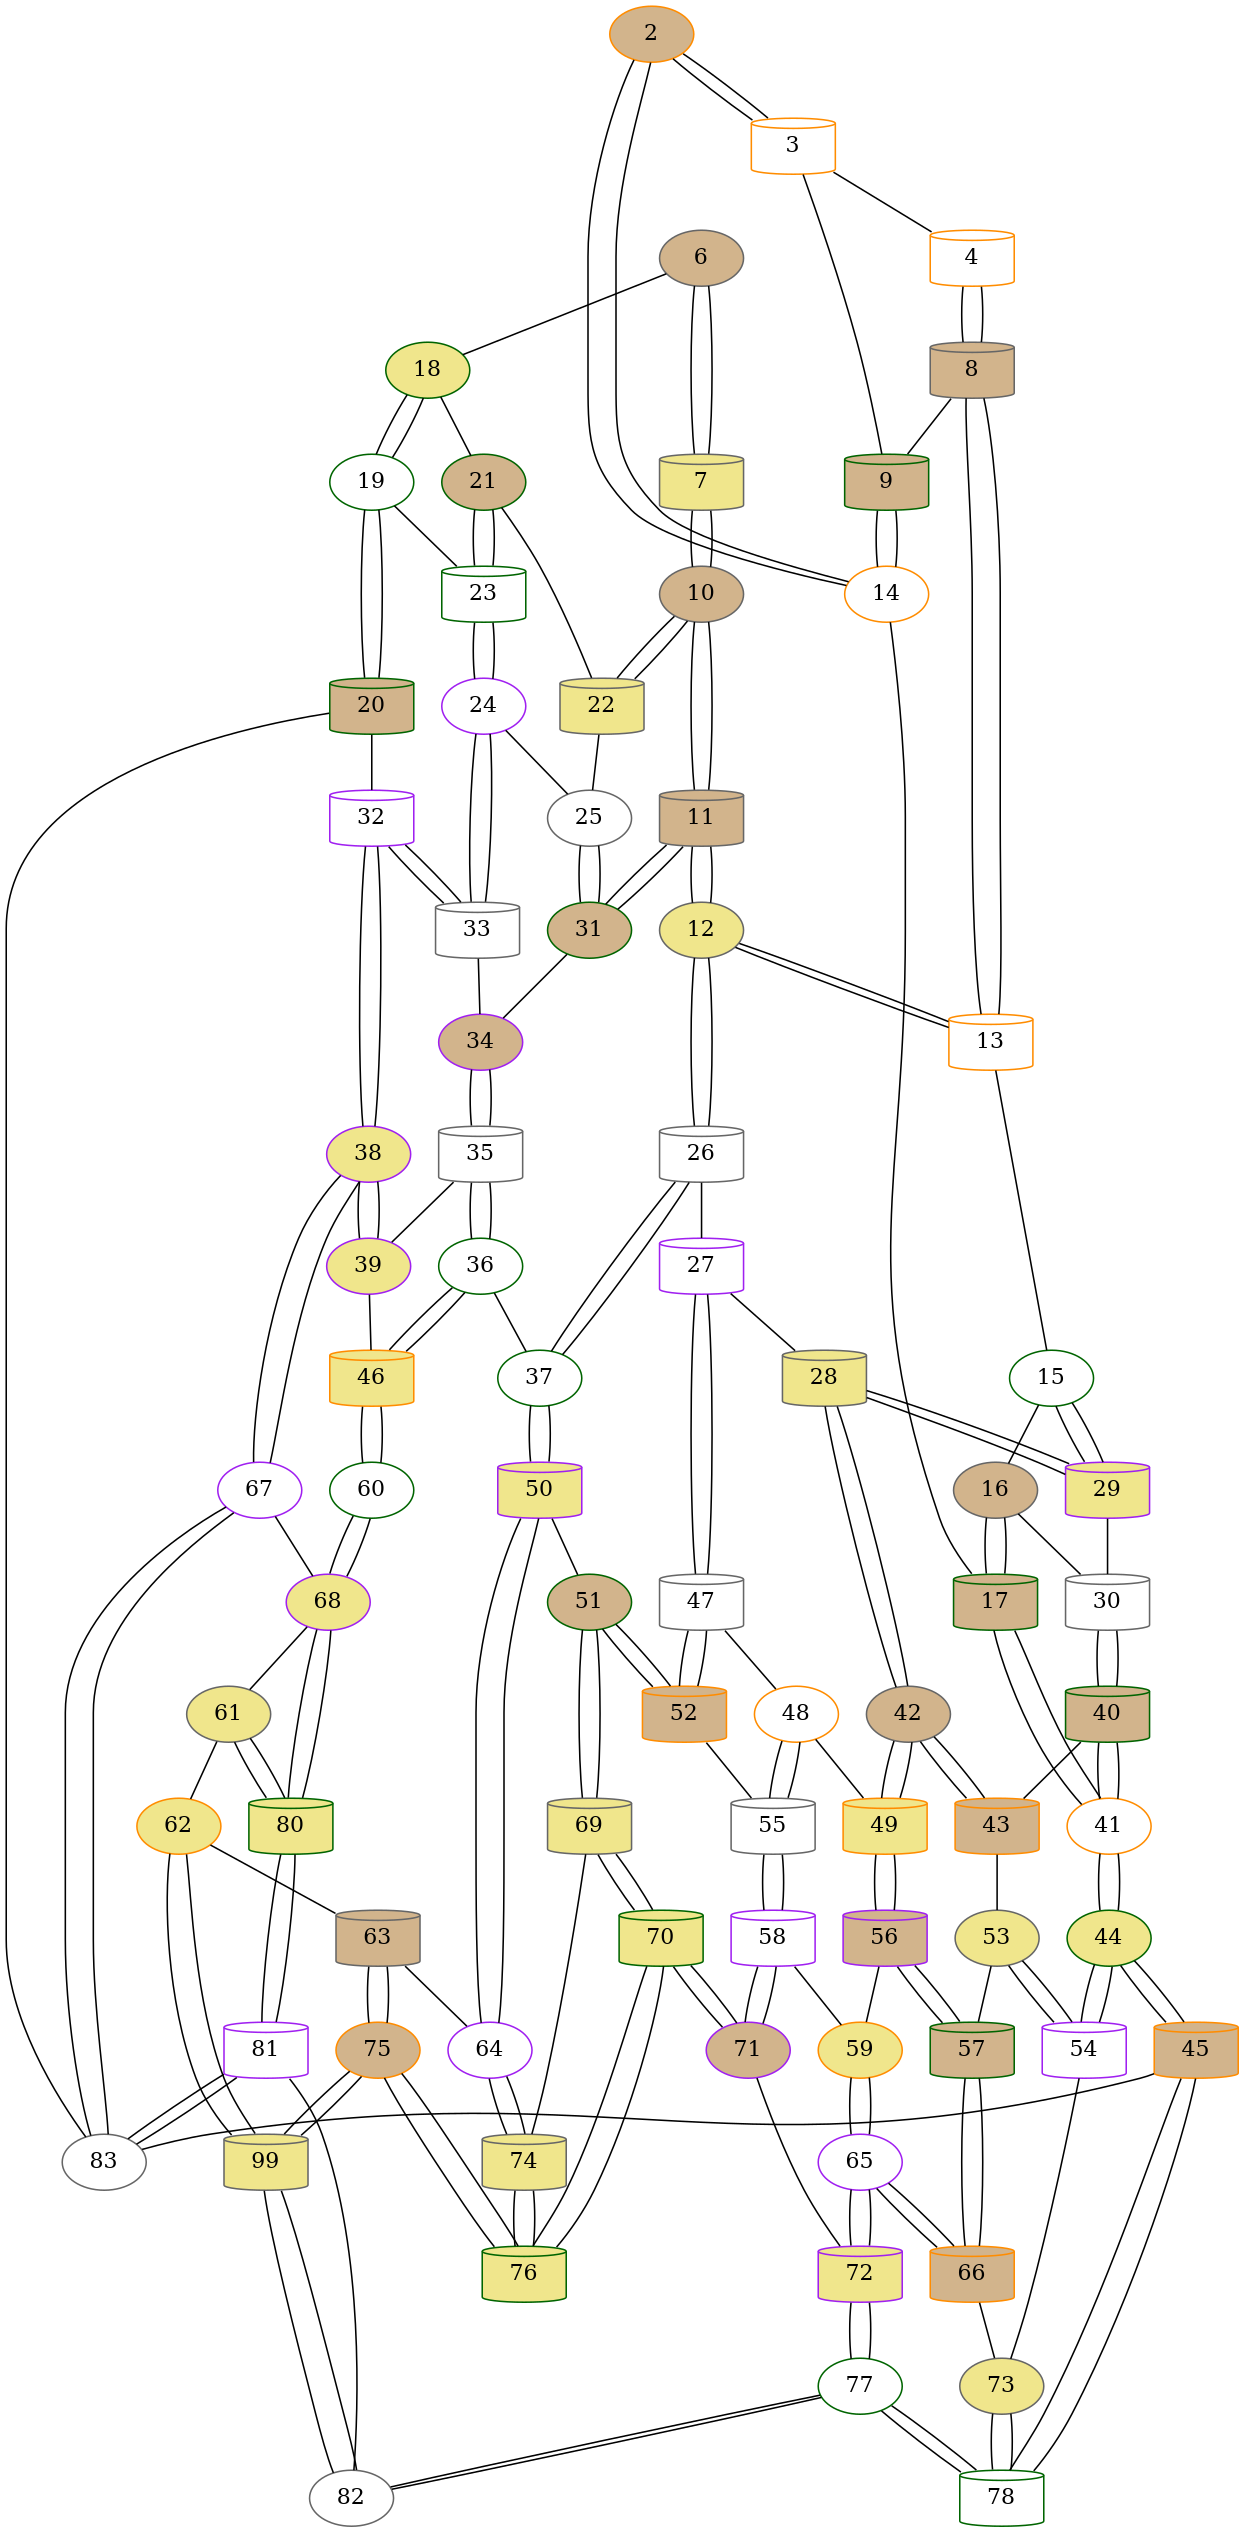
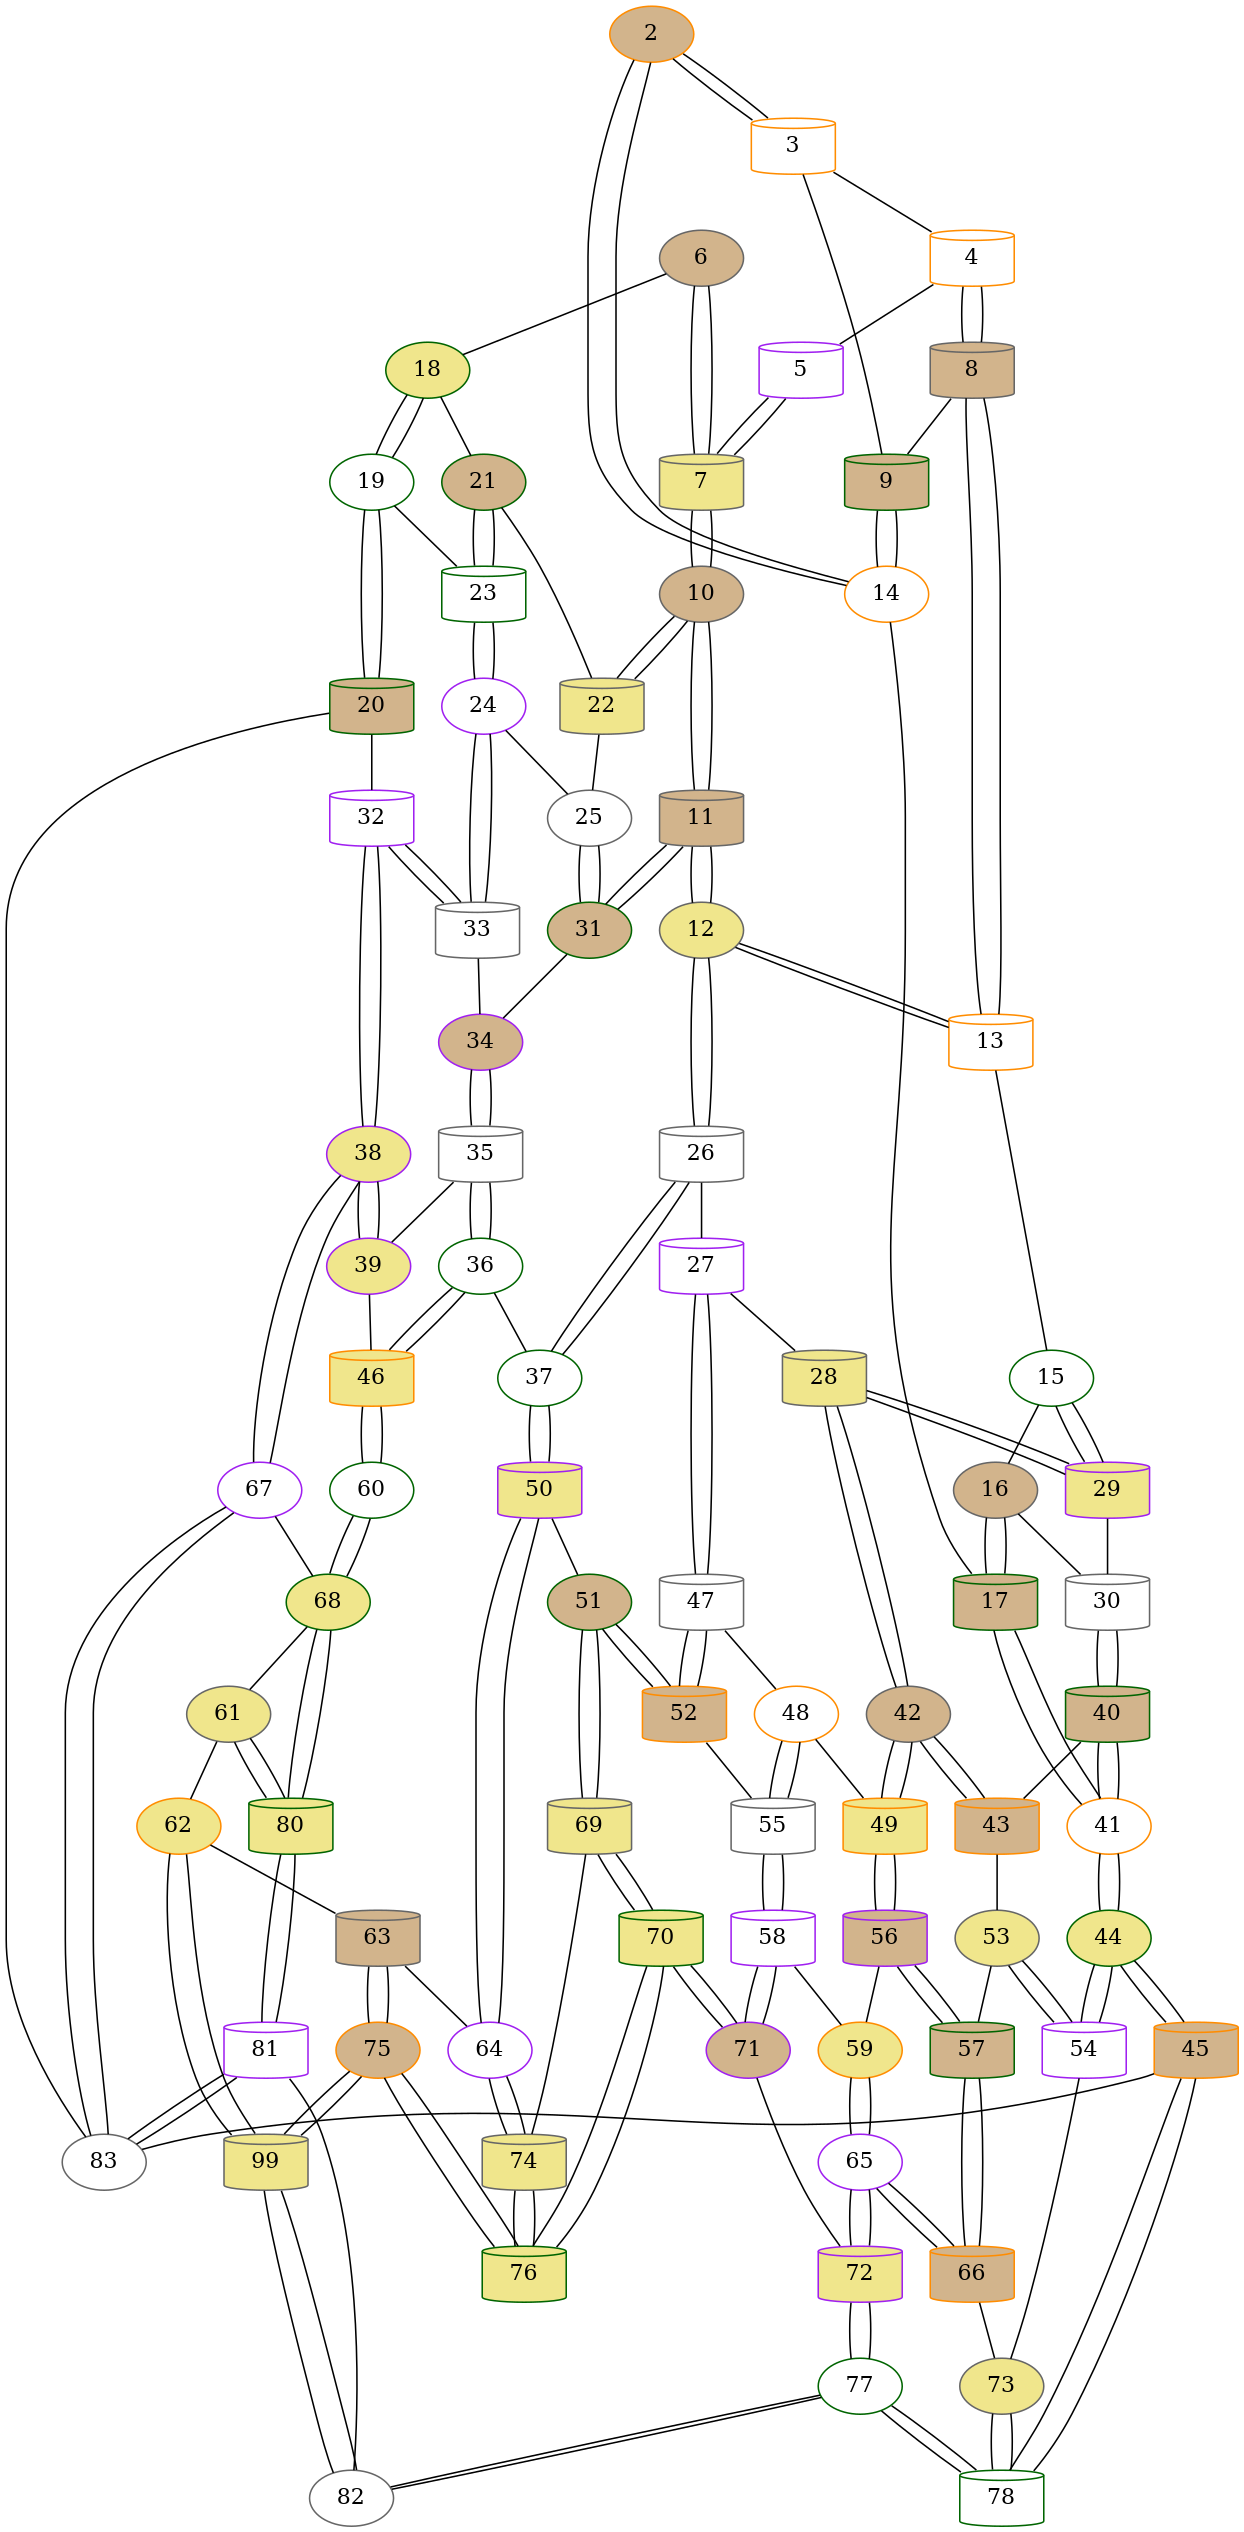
  graph {
    node [color=gray40 fillcolor=white shape=cylinder style=filled]
    2 [color=darkorange fillcolor=tan shape=ellipse]
    3 [color=darkorange]
    14 [color=darkorange shape=ellipse]
    6 [fillcolor=tan shape=ellipse]
    7 [fillcolor=khaki]
    18 [color=darkgreen fillcolor=khaki shape=ellipse]
    20 [color=darkgreen fillcolor=tan]
    32 [color=purple]
    83 [shape=ellipse]
    4 [color=darkorange]
    9 [color=darkgreen fillcolor=tan]
    17 [color=darkgreen fillcolor=tan]
    45 [color=darkorange fillcolor=tan]
    78 [color=darkgreen]
+   5 [color=purple]
    8 [fillcolor=tan]
    13 [color=darkorange]
    10 [fillcolor=tan shape=ellipse]
    19 [color=darkgreen shape=ellipse]
    21 [color=darkgreen fillcolor=tan shape=ellipse]
    11 [fillcolor=tan]
    22 [fillcolor=khaki]
    15 [color=darkgreen shape=ellipse]
    12 [fillcolor=khaki shape=ellipse]
    31 [color=darkgreen fillcolor=tan shape=ellipse]
    25 [shape=ellipse]
    26
    34 [color=purple fillcolor=tan shape=ellipse]
    27 [color=purple]
    37 [color=darkgreen shape=ellipse]
    16 [fillcolor=tan shape=ellipse]
    29 [color=purple fillcolor=khaki]
    41 [color=darkorange shape=ellipse]
    30
    40 [color=darkgreen fillcolor=tan]
    44 [color=darkgreen fillcolor=khaki shape=ellipse]
    23 [color=darkgreen]
    24 [color=purple shape=ellipse]
    33
    38 [color=purple fillcolor=khaki shape=ellipse]
    28 [fillcolor=khaki]
    47
    50 [color=purple fillcolor=khaki]
    42 [fillcolor=tan shape=ellipse]
    48 [color=darkorange shape=ellipse]
    52 [color=darkorange fillcolor=tan]
    43 [color=darkorange fillcolor=tan]
    49 [color=darkorange fillcolor=khaki]
    35
    39 [color=purple fillcolor=khaki shape=ellipse]
    67 [color=purple shape=ellipse]
    36 [color=darkgreen shape=ellipse]
    46 [color=darkorange fillcolor=khaki]
    60 [color=darkgreen shape=ellipse]
    51 [color=darkgreen fillcolor=tan shape=ellipse]
    64 [color=purple shape=ellipse]
-   68 [color=purple fillcolor=khaki shape=ellipse]
+   68 [color=darkgreen fillcolor=khaki shape=ellipse]
    53 [fillcolor=khaki shape=ellipse]
    54 [color=purple]
    56 [color=purple fillcolor=tan]
    57 [color=darkgreen fillcolor=tan]
    73 [fillcolor=khaki shape=ellipse]
    55
    58 [color=purple]
    59 [color=darkorange fillcolor=khaki shape=ellipse]
    69 [fillcolor=khaki]
    74 [fillcolor=khaki]
    70 [color=darkgreen fillcolor=khaki]
    66 [color=darkorange fillcolor=tan]
    71 [color=purple fillcolor=tan shape=ellipse]
    65 [color=purple shape=ellipse]
    72 [color=purple fillcolor=khaki]
    61 [fillcolor=khaki shape=ellipse]
    62 [color=darkorange fillcolor=khaki shape=ellipse]
    80 [color=darkgreen fillcolor=khaki]
    63 [fillcolor=tan]
    n77 [fillcolor=khaki label=99]
    81 [color=purple]
    75 [color=darkorange fillcolor=tan shape=ellipse]
    82 [shape=ellipse]
    76 [color=darkgreen fillcolor=khaki]
    77 [color=darkgreen shape=ellipse]
    2 -- 3
    2 -- 3
    2 -- 14
    2 -- 14
    3 -- 4
    3 -- 9
    14 -- 17
    6 -- 7
    6 -- 7
    6 -- 18
    7 -- 10
    7 -- 10
    18 -- 19
    18 -- 19
    18 -- 21
    20 -- 32
    20 -- 83
    32 -- 33
    32 -- 33
    32 -- 38
    32 -- 38
+   4 -- 5
    4 -- 8
    4 -- 8
    9 -- 14
    9 -- 14
    17 -- 41
    17 -- 41
    45 -- 83
    45 -- 78
    45 -- 78
+   5 -- 7
+   5 -- 7
    8 -- 9
    8 -- 13
    8 -- 13
    13 -- 15
    10 -- 11
    10 -- 11
    10 -- 22
    10 -- 22
    19 -- 20
    19 -- 20
    19 -- 23
    21 -- 22
    21 -- 23
    21 -- 23
    11 -- 12
    11 -- 12
    11 -- 31
    11 -- 31
    22 -- 25
    15 -- 16
    15 -- 29
    15 -- 29
    12 -- 13
    12 -- 13
    12 -- 26
    12 -- 26
    31 -- 34
    25 -- 31
    25 -- 31
    26 -- 27
    26 -- 37
    26 -- 37
    34 -- 35
    34 -- 35
    27 -- 28
    27 -- 47
    27 -- 47
    37 -- 50
    37 -- 50
    16 -- 17
    16 -- 17
    16 -- 30
    29 -- 30
    41 -- 44
    41 -- 44
    30 -- 40
    30 -- 40
    40 -- 41
    40 -- 41
    40 -- 43
    44 -- 45
    44 -- 45
    44 -- 54
    44 -- 54
    23 -- 24
    23 -- 24
    24 -- 25
    24 -- 33
    24 -- 33
    33 -- 34
    38 -- 39
    38 -- 39
    38 -- 67
    38 -- 67
    28 -- 29
    28 -- 29
    28 -- 42
    28 -- 42
    47 -- 48
    47 -- 52
    47 -- 52
    50 -- 51
    50 -- 64
    50 -- 64
    42 -- 43
    42 -- 43
    42 -- 49
    42 -- 49
    48 -- 49
    48 -- 55
    48 -- 55
    52 -- 55
    43 -- 53
    49 -- 56
    49 -- 56
    35 -- 39
    35 -- 36
    35 -- 36
    39 -- 46
    67 -- 83
    67 -- 83
    67 -- 68
    36 -- 37
    36 -- 46
    36 -- 46
    46 -- 60
    46 -- 60
    60 -- 68
    60 -- 68
    51 -- 52
    51 -- 52
    51 -- 69
    51 -- 69
    64 -- 74
    64 -- 74
    68 -- 61
    68 -- 80
    68 -- 80
    53 -- 54
    53 -- 54
    53 -- 57
    54 -- 73
    56 -- 57
    56 -- 57
    56 -- 59
    57 -- 66
    57 -- 66
    73 -- 78
    73 -- 78
    55 -- 58
    55 -- 58
    58 -- 59
    58 -- 71
    58 -- 71
    59 -- 65
    59 -- 65
    69 -- 74
    69 -- 70
    69 -- 70
    74 -- 76
    74 -- 76
    70 -- 71
    70 -- 71
    70 -- 76
    70 -- 76
    66 -- 73
    71 -- 72
    65 -- 66
    65 -- 66
    65 -- 72
    65 -- 72
    72 -- 77
    72 -- 77
    61 -- 62
    61 -- 80
    61 -- 80
    62 -- 63
    62 -- n77
    62 -- n77
    80 -- 81
    80 -- 81
    63 -- 64
    63 -- 75
    63 -- 75
    n77 -- 82
    n77 -- 82
    81 -- 83
    81 -- 83
    81 -- 82
    75 -- n77
    75 -- n77
    75 -- 76
    75 -- 76
    77 -- 78
    77 -- 78
    77 -- 82
    77 -- 82
  }
